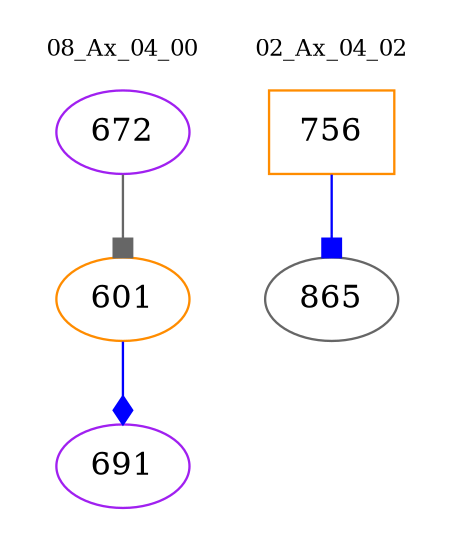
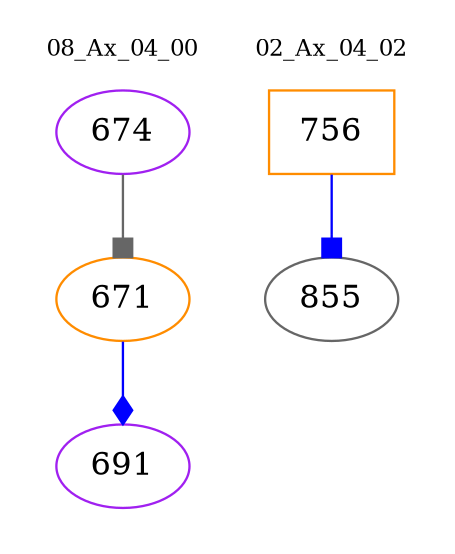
  digraph {
    node [color=purple shape=ellipse]
    edge [arrowhead=box color=blue]
-   n1 [label=672]
-   n2 [color=darkorange label=601]
+   n1 [label=674]
+   n2 [color=darkorange label=671]
    n3 [label=691]
    n4 [color=darkorange label=756 shape=box]
-   n5 [color=gray40 label=865]
+   n5 [color=gray40 label=855]
    subgraph cluster_1 {
      color=white
      fontsize=10
      label="08_Ax_04_00"
      n1
      n2
      n3
    }
    subgraph cluster_2 {
      color=white
      fontsize=10
      label="02_Ax_04_02"
      n4
      n5
    }
    n1 -> n2 [color=gray40]
    n2 -> n3 [arrowhead=diamond]
    n4 -> n5
  }
